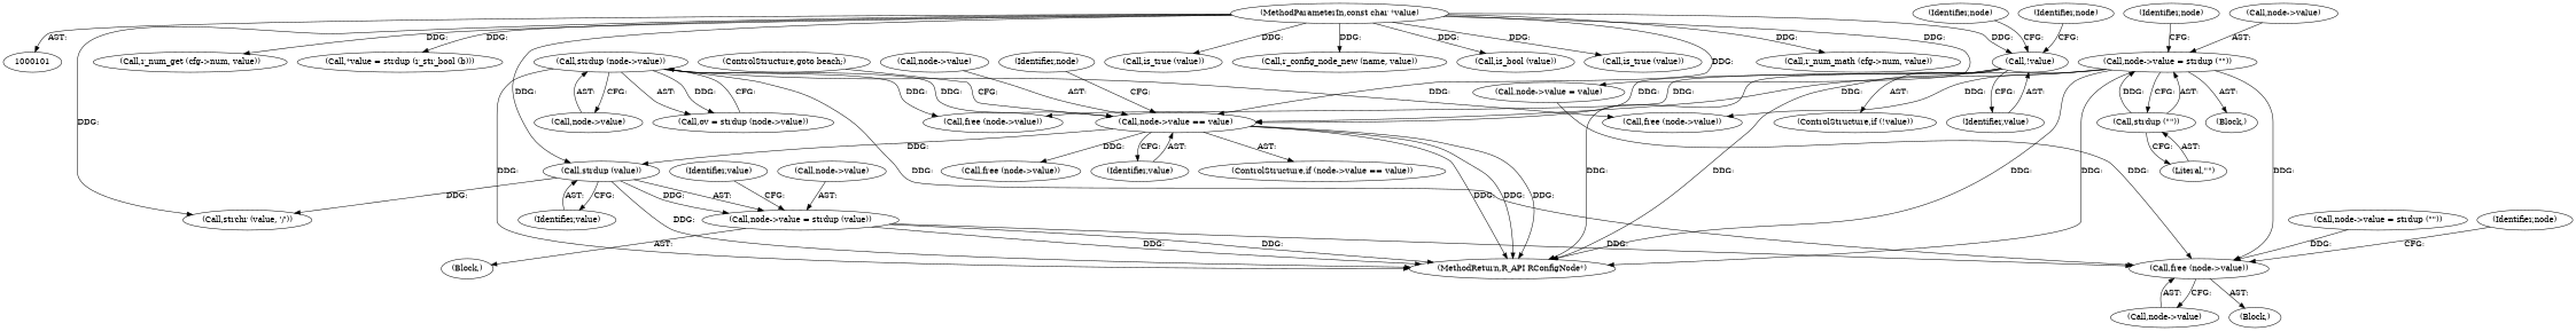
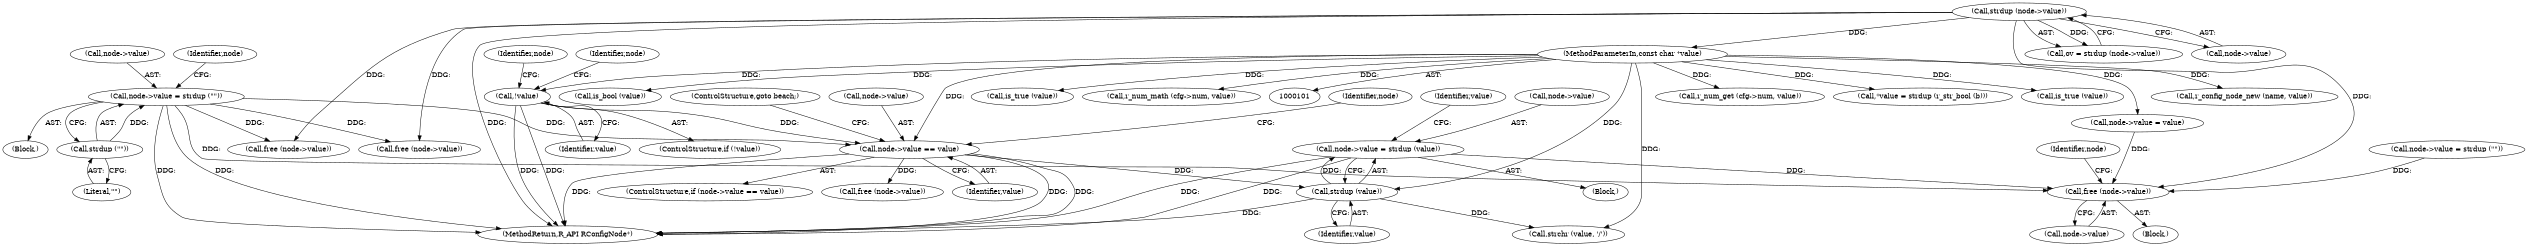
  digraph {
    n1 [label="(Call,node->value = strdup (value))"]
    n2 [label="(Call,strdup (value))"]
    n3 [label="(Call,free (node->value))"]
    n4 [label="(MethodReturn,R_API RConfigNode*)"]
    n5 [label="(Block,)"]
    n6 [label="(Call,strchr (value, '/'))"]
    n7 [label="(Identifier,value)"]
    n8 [label="(Call,node->value)"]
    n9 [label="(Block,)"]
    n10 [label="(Call,node->value == value)"]
    n11 [label="(Call,free (node->value))"]
    n12 [label="(Identifier,value)"]
    n13 [label="(ControlStructure,if (node->value == value))"]
    n14 [label="(Call,node->value = strdup (\"\"))"]
    n15 [label="(Call,strdup (\"\"))"]
    n16 [label="(Call,free (node->value))"]
    n17 [label="(Call,free (node->value))"]
    n18 [label="(Block,)"]
    n19 [label="(Literal,\"\")"]
    n20 [label="(Call,strdup (node->value))"]
    n21 [label="(Call,ov = strdup (node->value))"]
    n22 [label="(Call,node->value)"]
    n23 [label="(Call,!value)"]
    n24 [label="(Identifier,value)"]
    n25 [label="(ControlStructure,if (!value))"]
    n26 [label="(MethodParameterIn,const char *value)"]
    n27 [label="(Call,node->value = value)"]
    n28 [label="(Call,r_num_get (cfg->num, value))"]
    n29 [label="(Call,*value = strdup (r_str_bool (b)))"]
    n30 [label="(Call,is_true (value))"]
    n31 [label="(Call,r_config_node_new (name, value))"]
    n32 [label="(Call,is_bool (value))"]
    n33 [label="(Call,is_true (value))"]
    n34 [label="(Call,r_num_math (cfg->num, value))"]
    1000101
    n36 [label="(ControlStructure,goto beach;)"]
    n37 [label="(Identifier,node)"]
    n38 [label="(Identifier,value)"]
    n39 [label="(Call,node->value)"]
    n40 [label="(Call,node->value)"]
    n41 [label="(Identifier,node)"]
    n42 [label="(Identifier,node)"]
    n43 [label="(Call,node->value = strdup (\"\"))"]
    n44 [label="(Identifier,node)"]
    n45 [label="(Call,node->value)"]
    n46 [label="(Identifier,node)"]
+   n1 -> n2 [label="CFG: "]
    n1 -> n3 [label="DDG: "]
    n1 -> n4 [label="DDG: "]
    n1 -> n4 [label="DDG: "]
    n1 -> n5 [label="AST: "]
    n2 -> n1 [label="AST: "]
    n2 -> n1 [label="DDG: "]
    n2 -> n4 [label="DDG: "]
    n2 -> n6 [label="DDG: "]
    n2 -> n7 [label="CFG: "]
    n3 -> n8 [label="CFG: "]
    n3 -> n9 [label="AST: "]
    n7 -> n2 [label="AST: "]
    n8 -> n3 [label="AST: "]
    n10 -> n2 [label="DDG: "]
    n10 -> n4 [label="DDG: "]
    n10 -> n4 [label="DDG: "]
    n10 -> n4 [label="DDG: "]
    n10 -> n11 [label="DDG: "]
    n10 -> n12 [label="CFG: "]
    n10 -> n13 [label="AST: "]
    n12 -> n10 [label="AST: "]
    n14 -> n3 [label="DDG: "]
    n14 -> n4 [label="DDG: "]
    n14 -> n4 [label="DDG: "]
    n14 -> n10 [label="DDG: "]
    n14 -> n15 [label="CFG: "]
    n14 -> n16 [label="DDG: "]
    n14 -> n17 [label="DDG: "]
    n14 -> n18 [label="AST: "]
    n15 -> n14 [label="AST: "]
    n15 -> n14 [label="DDG: "]
    n15 -> n19 [label="CFG: "]
    n19 -> n15 [label="AST: "]
    n20 -> n3 [label="DDG: "]
    n20 -> n4 [label="DDG: "]
-   n20 -> n10 [label="DDG: "]
+   n20 -> n26 [label="DDG: "]
    n20 -> n16 [label="DDG: "]
    n20 -> n17 [label="DDG: "]
    n20 -> n21 [label="AST: "]
    n20 -> n21 [label="DDG: "]
    n20 -> n22 [label="CFG: "]
    n21 -> n20 [label="CFG: "]
    n22 -> n20 [label="AST: "]
    n23 -> n4 [label="DDG: "]
    n23 -> n4 [label="DDG: "]
    n23 -> n10 [label="DDG: "]
    n23 -> n24 [label="CFG: "]
    n23 -> n25 [label="AST: "]
    n24 -> n23 [label="AST: "]
    n26 -> n2 [label="DDG: "]
    n26 -> n6 [label="DDG: "]
    n26 -> n10 [label="DDG: "]
    n26 -> n23 [label="DDG: "]
    n26 -> n27 [label="DDG: "]
    n26 -> n28 [label="DDG: "]
    n26 -> n29 [label="DDG: "]
    n26 -> n30 [label="DDG: "]
    n26 -> n31 [label="DDG: "]
    n26 -> n32 [label="DDG: "]
    n26 -> n33 [label="DDG: "]
    n26 -> n34 [label="DDG: "]
    n26 -> 1000101 [label="AST: "]
    n27 -> n3 [label="DDG: "]
    n36 -> n10 [label="CFG: "]
    n37 -> n23 [label="CFG: "]
    n38 -> n1 [label="CFG: "]
    n39 -> n1 [label="AST: "]
    n40 -> n10 [label="AST: "]
    n41 -> n23 [label="CFG: "]
    n42 -> n14 [label="CFG: "]
    n43 -> n3 [label="DDG: "]
    n44 -> n10 [label="CFG: "]
    n45 -> n14 [label="AST: "]
    n46 -> n3 [label="CFG: "]
  }
